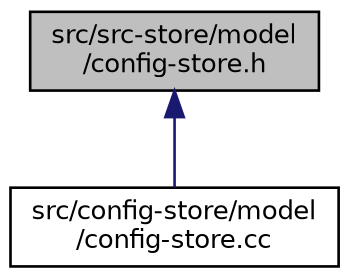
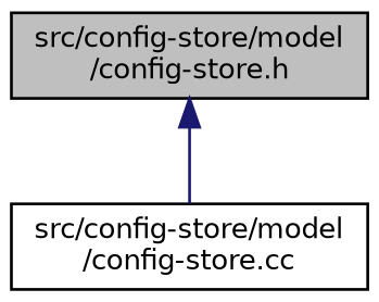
  digraph {
    node [color=black fontname=Helvetica fontsize=10 shape=record style=filled]
-   n1 [fillcolor=grey75 fontcolor=black height=0.2 label="src/src-store/model\l/config-store.h" width=0.4]
+   n1 [fillcolor=grey75 fontcolor=black height=0.2 label="src/config-store/model\l/config-store.h" width=0.4]
    n2 [fillcolor=white height=0.2 label="src/config-store/model\l/config-store.cc" width=0.4]
    n1 -> n2 [color=midnightblue dir=back fontname=Helvetica fontsize=10 labelfontname=Helvetica labelfontsize=10 style=solid]
  }
